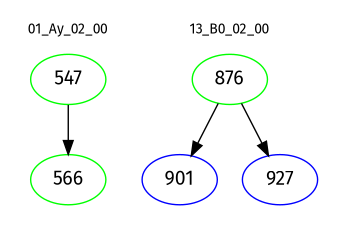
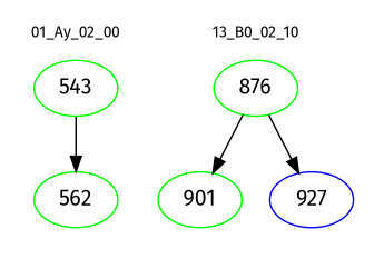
  digraph {
    fontname="Fira Sans"
    node [color=green fontname="Fira Sans"]
    edge [color=black fontname="Fira Sans"]
-   n1 [label=547]
-   n2 [label=566]
+   n1 [label=543]
+   n2 [label=562]
    n3 [label=876]
-   n4 [color=blue label=901]
+   n4 [label=901]
    n5 [color=blue label=927]
    subgraph cluster_1 {
      color=white
      fontsize=10
      label="01_Ay_02_00"
      n1
      n2
    }
    subgraph cluster_2 {
      color=white
      fontsize=10
-     label="13_B0_02_00"
+     label="13_B0_02_10"
      n3
      n4
      n5
    }
    n1 -> n2
    n3 -> n4
    n3 -> n5
  }
